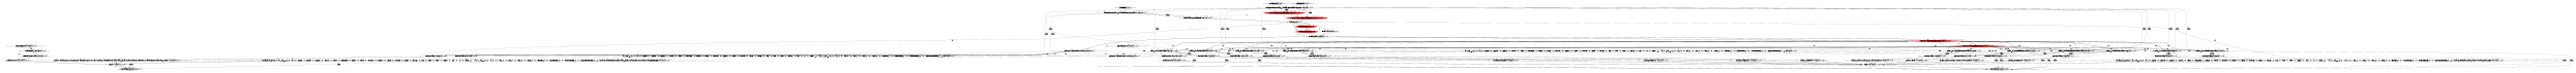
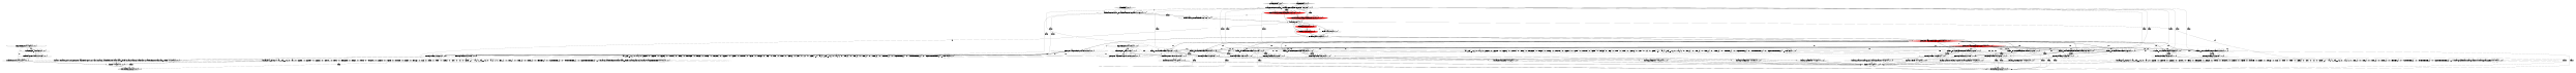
  digraph {
    node [fillcolor=white shape=ellipse style=filled]
    edge [style=bold]
    n1 [label="{exitRule()}@@@105@@@['1', '1', '0']"]
    n2 [fillcolor=lightgray label="return _localctx@@@108@@@['1', '1', '0']"]
    n3 [fillcolor=red label="setState(586)@@@7@@@['1', '0', '0']"]
    n4 [fillcolor=red label="setState(577)@@@7@@@['0', '1', '0']"]
    n5 [label="setState(704)@@@7@@@['0', '0', '1']"]
    n6 [label="_errHandler.sync(this)@@@8@@@['1', '1', '1']"]
    n7 [label="getInterpreter().adaptivePredict(_input,92,_ctx)@@@9@@@['0', '0', '1']" shape=diamond]
    n8 [fillcolor=red label="getInterpreter().adaptivePredict(_input,76,_ctx)@@@9@@@['0', '1', '0']" shape=diamond]
    n9 [fillcolor=red label="getInterpreter().adaptivePredict(_input,78,_ctx)@@@9@@@['1', '0', '0']" shape=diamond]
    n10 [label="_localctx = new CastContext(_localctx)@@@10@@@['1', '1', '0']"]
    n11 [label="enterOuterAlt(_localctx,1)@@@10@@@['0', '0', '1']"]
    n12 [label="enterOuterAlt(_localctx,1)@@@11@@@['1', '1', '0']"]
    n13 [label="{setState(695)_la = _input.LA(1)if ((((_la) & ~0x3f) == 0 && ((1L << _la) & ((1L << ANALYZE) | (1L << ANALYZED) | (1L << CATALOGS) | (1L << COLUMNS) | (1L << DEBUG) | (1L << EXECUTABLE) | (1L << EXPLAIN) | (1L << FORMAT) | (1L << FUNCTIONS) | (1L << GRAPHVIZ) | (1L << MAPPED) | (1L << OPTIMIZED) | (1L << PARSED) | (1L << PHYSICAL) | (1L << PLAN) | (1L << RLIKE) | (1L << QUERY) | (1L << SCHEMAS) | (1L << SHOW) | (1L << SYS) | (1L << TABLES))) != 0) || ((((_la - 64)) & ~0x3f) == 0 && ((1L << (_la - 64)) & ((1L << (TEXT - 64)) | (1L << (TYPE - 64)) | (1L << (TYPES - 64)) | (1L << (VERIFY - 64)) | (1L << (IDENTIFIER - 64)) | (1L << (DIGIT_IDENTIFIER - 64)) | (1L << (QUOTED_IDENTIFIER - 64)) | (1L << (BACKQUOTED_IDENTIFIER - 64)))) != 0)) {{setState(692)((TableIdentifierContext)_localctx).catalog = identifier()setState(693)match(T__3)}}setState(697)match(TABLE_IDENTIFIER)}@@@11@@@['0', '0', '1']"]
    n14 [label="{setState(556)castExpression()}@@@12@@@['1', '1', '0']"]
    n15 [fillcolor=lightgray label="primaryExpression['1', '0', '0']" shape=diamond]
    n16 [label="PrimaryExpressionContext _localctx = new PrimaryExpressionContext(_ctx,getState())@@@3@@@['1', '1', '0']"]
    n17 [label="TableIdentifierContext _localctx = new TableIdentifierContext(_ctx,getState())@@@3@@@['0', '0', '1']"]
    n18 [label="_localctx = new FunctionContext(_localctx)@@@55@@@['1', '1', '0']"]
    n19 [fillcolor=red label="enterRule(_localctx,60,RULE_primaryExpression)@@@4@@@['0', '1', '0']"]
    n20 [label="_localctx = new SubqueryExpressionContext(_localctx)@@@62@@@['1', '1', '0']"]
    n21 [label="_localctx = new ExtractContext(_localctx)@@@17@@@['1', '1', '0']"]
    n22 [label="_localctx = new ParenthesizedExpressionContext(_localctx)@@@87@@@['1', '1', '0']"]
    n23 [label="_localctx = new StarContext(_localctx)@@@31@@@['1', '1', '0']"]
    n24 [label="_localctx = new StarContext(_localctx)@@@38@@@['1', '1', '0']"]
    n25 [label="_localctx = new DereferenceContext(_localctx)@@@80@@@['1', '1', '0']"]
    n26 [label="_localctx = new ConstantDefaultContext(_localctx)@@@24@@@['1', '1', '0']"]
    n27 [label="_localctx = new ColumnReferenceContext(_localctx)@@@73@@@['1', '1', '0']"]
    n28 [fillcolor=red label="enterRule(_localctx,58,RULE_primaryExpression)@@@4@@@['1', '0', '0']"]
    n29 [label="enterOuterAlt(_localctx,7)@@@63@@@['1', '1', '0']"]
    n30 [label="{setState(567)match(T__0)setState(568)query()setState(569)match(T__1)}@@@64@@@['1', '1', '0']"]
    n31 [label="{setState(557)extractExpression()}@@@19@@@['1', '1', '0']"]
    n32 [fillcolor=lightgray label="primaryExpression['0', '1', '0']" shape=diamond]
    n33 [label="RecognitionException re@@@45@@@['0', '0', '1']" shape=diamond]
    n34 [label="_errHandler.reportError(this,re)@@@47@@@['0', '0', '1']"]
    n35 [label="_errHandler.recover(this,re)@@@48@@@['0', '0', '1']"]
    n36 [label="_localctx.exception = re@@@46@@@['0', '0', '1']"]
    n37 [label="{exitRule()}@@@50@@@['0', '0', '1']"]
    n38 [fillcolor=lightgray label="return _localctx@@@53@@@['0', '0', '1']"]
    n39 [label="enterOuterAlt(_localctx,2)@@@18@@@['1', '1', '0']"]
    n40 [label="enterOuterAlt(_localctx,8)@@@74@@@['1', '1', '0']"]
    n41 [label="{setState(571)identifier()}@@@75@@@['1', '1', '0']"]
    n42 [fillcolor=lightgray label="tableIdentifier['0', '0', '1']" shape=diamond]
    n43 [label="enterRule(_localctx,86,RULE_tableIdentifier)@@@4@@@['0', '0', '1']"]
    n44 [label="enterOuterAlt(_localctx,2)@@@26@@@['0', '0', '1']"]
    n45 [label="_errHandler.reportError(this,re)@@@102@@@['1', '1', '0']"]
    n46 [label="_errHandler.recover(this,re)@@@103@@@['1', '1', '0']"]
    n47 [label="{setState(566)functionExpression()}@@@57@@@['1', '1', '0']"]
    n48 [label="int _la@@@5@@@['1', '1', '1']"]
    n49 [label="{setState(563)_la = _input.LA(1)if ((((_la) & ~0x3f) == 0 && ((1L << _la) & ((1L << ANALYZE) | (1L << ANALYZED) | (1L << CATALOGS) | (1L << COLUMNS) | (1L << DEBUG) | (1L << EXECUTABLE) | (1L << EXPLAIN) | (1L << FORMAT) | (1L << FUNCTIONS) | (1L << GRAPHVIZ) | (1L << MAPPED) | (1L << OPTIMIZED) | (1L << PARSED) | (1L << PHYSICAL) | (1L << PLAN) | (1L << RLIKE) | (1L << QUERY) | (1L << SCHEMAS) | (1L << SHOW) | (1L << SYS) | (1L << TABLES))) != 0) || ((((_la - 64)) & ~0x3f) == 0 && ((1L << (_la - 64)) & ((1L << (TEXT - 64)) | (1L << (TYPE - 64)) | (1L << (TYPES - 64)) | (1L << (VERIFY - 64)) | (1L << (IDENTIFIER - 64)) | (1L << (DIGIT_IDENTIFIER - 64)) | (1L << (QUOTED_IDENTIFIER - 64)) | (1L << (BACKQUOTED_IDENTIFIER - 64)))) != 0)) {{setState(560)qualifiedName()setState(561)match(DOT)}}setState(565)match(ASTERISK)}@@@40@@@['1', '1', '0']"]
    n50 [label="getInterpreter().adaptivePredict(_input,91,_ctx)@@@30@@@['0', '0', '1']" shape=diamond]
    n51 [label="{setState(701)_errHandler.sync(this)switch (getInterpreter().adaptivePredict(_input,91,_ctx)) {case 1:{setState(698)((TableIdentifierContext)_localctx).catalog = identifier()setState(699)match(T__3)}breaksetState(703)((TableIdentifierContext)_localctx).name = identifier()}@@@27@@@['0', '0', '1']"]
    n52 [label="enterOuterAlt(_localctx,6)@@@56@@@['1', '1', '0']"]
    n53 [label="(((_la) & ~0x3f) == 0 && ((1L << _la) & ((1L << ANALYZE) | (1L << ANALYZED) | (1L << CATALOGS) | (1L << COLUMNS) | (1L << DEBUG) | (1L << EXECUTABLE) | (1L << EXPLAIN) | (1L << FORMAT) | (1L << FUNCTIONS) | (1L << GRAPHVIZ) | (1L << MAPPED) | (1L << OPTIMIZED) | (1L << PARSED) | (1L << PHYSICAL) | (1L << PLAN) | (1L << RLIKE) | (1L << QUERY) | (1L << SCHEMAS) | (1L << SHOW) | (1L << SYS) | (1L << TABLES))) != 0) || ((((_la - 64)) & ~0x3f) == 0 && ((1L << (_la - 64)) & ((1L << (TEXT - 64)) | (1L << (TYPE - 64)) | (1L << (TYPES - 64)) | (1L << (VERIFY - 64)) | (1L << (IDENTIFIER - 64)) | (1L << (DIGIT_IDENTIFIER - 64)) | (1L << (QUOTED_IDENTIFIER - 64)) | (1L << (BACKQUOTED_IDENTIFIER - 64)))) != 0)@@@43@@@['1', '1', '0']" shape=diamond]
    n54 [label="enterOuterAlt(_localctx,10)@@@88@@@['1', '1', '0']"]
    n55 [label="enterOuterAlt(_localctx,4)@@@32@@@['1', '1', '0']"]
    n56 [label="enterOuterAlt(_localctx,5)@@@39@@@['1', '1', '0']"]
    n57 [label="enterOuterAlt(_localctx,9)@@@81@@@['1', '1', '0']"]
    n58 [label="enterOuterAlt(_localctx,3)@@@25@@@['1', '1', '0']"]
    n59 [label="{setState(572)qualifiedName()}@@@82@@@['1', '1', '0']"]
    n60 [label="{setState(573)match(T__0)setState(574)expression()setState(575)match(T__1)}@@@89@@@['1', '1', '0']"]
+   n61 [label="_localctx.exception = re@@@101@@@['1', '1', '0']"]
    n62 [label="(((_la) & ~0x3f) == 0 && ((1L << _la) & ((1L << ANALYZE) | (1L << ANALYZED) | (1L << CATALOGS) | (1L << COLUMNS) | (1L << DEBUG) | (1L << EXECUTABLE) | (1L << EXPLAIN) | (1L << FORMAT) | (1L << FUNCTIONS) | (1L << GRAPHVIZ) | (1L << MAPPED) | (1L << OPTIMIZED) | (1L << PARSED) | (1L << PHYSICAL) | (1L << PLAN) | (1L << RLIKE) | (1L << QUERY) | (1L << SCHEMAS) | (1L << SHOW) | (1L << SYS) | (1L << TABLES))) != 0) || ((((_la - 64)) & ~0x3f) == 0 && ((1L << (_la - 64)) & ((1L << (TEXT - 64)) | (1L << (TYPE - 64)) | (1L << (TYPES - 64)) | (1L << (VERIFY - 64)) | (1L << (IDENTIFIER - 64)) | (1L << (DIGIT_IDENTIFIER - 64)) | (1L << (QUOTED_IDENTIFIER - 64)) | (1L << (BACKQUOTED_IDENTIFIER - 64)))) != 0)@@@14@@@['0', '0', '1']" shape=diamond]
    n63 [label="RecognitionException re@@@100@@@['1', '1', '0']" shape=diamond]
    n64 [label="{setState(559)match(ASTERISK)}@@@33@@@['1', '1', '0']"]
    n1 -> n2
    n3 -> n4 [label=0 style=dashed]
    n3 -> n5 [label=0 style=dashed]
    n3 -> n6
    n4 -> n6
    n5 -> n6
    n6 -> n7
    n6 -> n8
    n6 -> n9
    n7 -> n11
    n7 -> n11 [label=true style=dotted]
    n7 -> n44
    n7 -> n44 [label=true style=dotted]
    n7 -> n50 [label=true style=dotted]
    n7 -> n62 [label=true style=dotted]
    n8 -> n10
    n8 -> n10 [label=true style=dotted]
    n8 -> n12 [label=true style=dotted]
    n8 -> n18
    n8 -> n18 [label=true style=dotted]
    n8 -> n20 [label=true style=dotted]
    n8 -> n20
    n8 -> n21 [label=true style=dotted]
    n8 -> n21
    n8 -> n22
    n8 -> n22 [label=true style=dotted]
    n8 -> n23
    n8 -> n23 [label=true style=dotted]
    n8 -> n24
    n8 -> n24 [label=true style=dotted]
    n8 -> n25 [label=true style=dotted]
    n8 -> n25
    n8 -> n26
    n8 -> n26 [label=true style=dotted]
    n8 -> n27
    n8 -> n27 [label=true style=dotted]
    n8 -> n29 [label=true style=dotted]
    n8 -> n39 [label=true style=dotted]
    n8 -> n40 [label=true style=dotted]
    n8 -> n52 [label=true style=dotted]
    n8 -> n53 [label=true style=dotted]
    n8 -> n54 [label=true style=dotted]
    n8 -> n55 [label=true style=dotted]
    n8 -> n56 [label=true style=dotted]
    n8 -> n57 [label=true style=dotted]
    n8 -> n58 [label=true style=dotted]
    n9 -> n7 [label=0 style=dashed]
    n9 -> n8 [label=0 style=dashed]
    n9 -> n10
    n9 -> n10 [label=true style=dotted]
    n9 -> n12 [label=true style=dotted]
    n9 -> n18
    n9 -> n18 [label=true style=dotted]
    n9 -> n20 [label=true style=dotted]
    n9 -> n20
    n9 -> n21
    n9 -> n21 [label=true style=dotted]
    n9 -> n22
    n9 -> n22 [label=true style=dotted]
    n9 -> n23
    n9 -> n23 [label=true style=dotted]
    n9 -> n24 [label=true style=dotted]
    n9 -> n24
    n9 -> n25
    n9 -> n25 [label=true style=dotted]
    n9 -> n26
    n9 -> n26 [label=true style=dotted]
    n9 -> n27
    n9 -> n27 [label=true style=dotted]
    n9 -> n29 [label=true style=dotted]
    n9 -> n39 [label=true style=dotted]
    n9 -> n40 [label=true style=dotted]
    n9 -> n52 [label=true style=dotted]
    n9 -> n53 [label=true style=dotted]
    n9 -> n54 [label=true style=dotted]
    n9 -> n55 [label=true style=dotted]
    n9 -> n56 [label=true style=dotted]
    n9 -> n57 [label=true style=dotted]
    n9 -> n58 [label=true style=dotted]
    n10 -> n2 [label=_localctx style=solid]
    n10 -> n11 [label=0 style=dashed]
    n10 -> n12
    n10 -> n12 [label=_localctx style=solid]
    n11 -> n13
    n12 -> n14
    n13 -> n37
    n13 -> n38 [label=_localctx style=solid]
    n14 -> n1
    n15 -> n16
    n16 -> n10 [label=_localctx style=solid]
    n16 -> n17 [label=0 style=dashed]
    n16 -> n18 [label=_localctx style=solid]
    n16 -> n19
    n16 -> n19 [label=_localctx style=solid]
    n16 -> n20 [label=_localctx style=solid]
    n16 -> n21 [label=_localctx style=solid]
    n16 -> n22 [label=_localctx style=solid]
    n16 -> n23 [label=_localctx style=solid]
    n16 -> n24 [label=_localctx style=solid]
    n16 -> n25 [label=_localctx style=solid]
    n16 -> n26 [label=_localctx style=solid]
    n16 -> n27 [label=_localctx style=solid]
    n16 -> n28
    n16 -> n28 [label=_localctx style=solid]
    n17 -> n11 [label=_localctx style=solid]
    n17 -> n43 [label=_localctx style=solid]
    n17 -> n43
    n17 -> n44 [label=_localctx style=solid]
    n18 -> n2 [label=_localctx style=solid]
    n18 -> n44 [label=0 style=dashed]
    n18 -> n52
    n18 -> n52 [label=_localctx style=solid]
    n19 -> n48
    n20 -> n2 [label=_localctx style=solid]
    n20 -> n29
    n20 -> n29 [label=_localctx style=solid]
    n21 -> n2 [label=_localctx style=solid]
    n21 -> n39 [label=_localctx style=solid]
    n21 -> n39
    n22 -> n2 [label=_localctx style=solid]
    n22 -> n54
    n22 -> n54 [label=_localctx style=solid]
    n23 -> n2 [label=_localctx style=solid]
    n23 -> n55 [label=_localctx style=solid]
    n23 -> n55
    n24 -> n2 [label=_localctx style=solid]
    n24 -> n56
    n24 -> n56 [label=_localctx style=solid]
    n25 -> n2 [label=_localctx style=solid]
    n25 -> n57 [label=_localctx style=solid]
    n25 -> n57
    n26 -> n2 [label=_localctx style=solid]
    n26 -> n58 [label=_localctx style=solid]
    n26 -> n58
    n27 -> n2 [label=_localctx style=solid]
    n27 -> n40
    n27 -> n40 [label=_localctx style=solid]
    n28 -> n19 [label=0 style=dashed]
    n28 -> n43 [label=0 style=dashed]
    n28 -> n48
    n29 -> n30
    n30 -> n1
    n31 -> n1
    n32 -> n16
    n33 -> n34 [label=0 style=dotted]
    n33 -> n35 [label=true style=solid]
    n33 -> n36 [label=true style=dotted]
    n33 -> n36
    n34 -> n35
    n35 -> n37
    n36 -> n34
    n37 -> n38
    n39 -> n31
    n40 -> n41
    n41 -> n1
    n42 -> n17
    n43 -> n48
    n44 -> n51
    n45 -> n46
    n46 -> n1
    n47 -> n1
    n48 -> n3
    n48 -> n4
    n48 -> n5
    n48 -> n13 [label=_la style=solid]
    n48 -> n49 [label=_la style=solid]
    n49 -> n1
    n51 -> n37
    n51 -> n38 [label=_localctx style=solid]
    n52 -> n47
    n54 -> n60
    n55 -> n64
    n56 -> n49
    n57 -> n59
    n59 -> n1
    n60 -> n1
+   n61 -> n45
    n63 -> n45 [label=true style=solid]
    n63 -> n46 [label=true style=dotted]
+   n63 -> n61 [label=true style=dotted]
+   n63 -> n61
    n64 -> n1
  }
